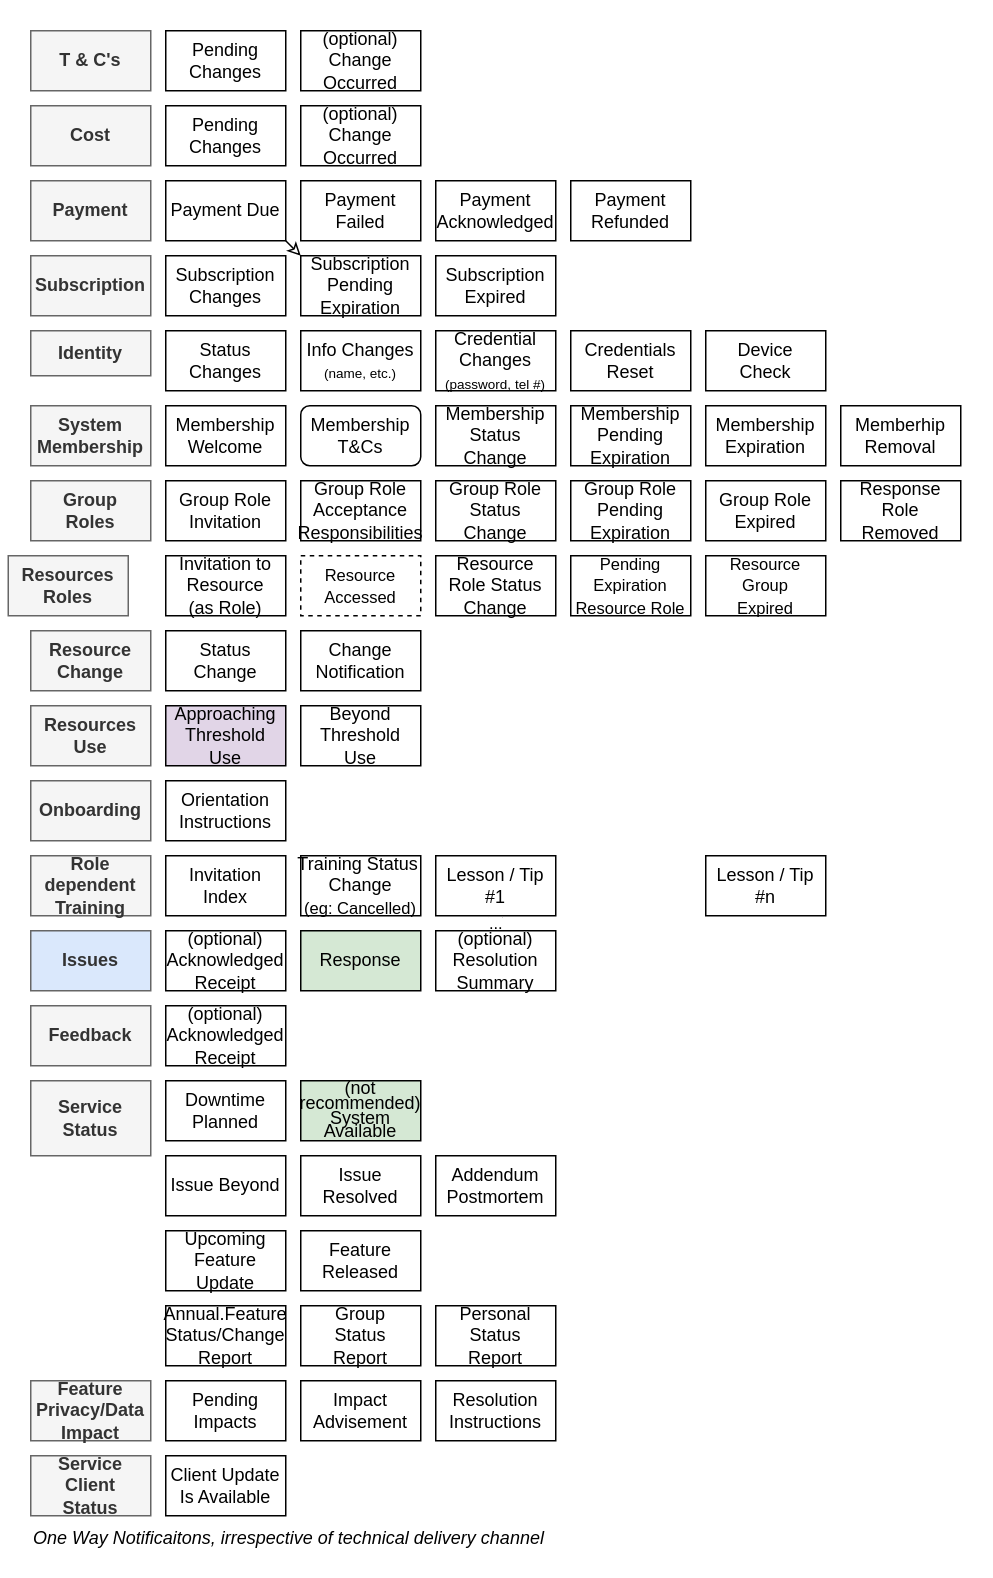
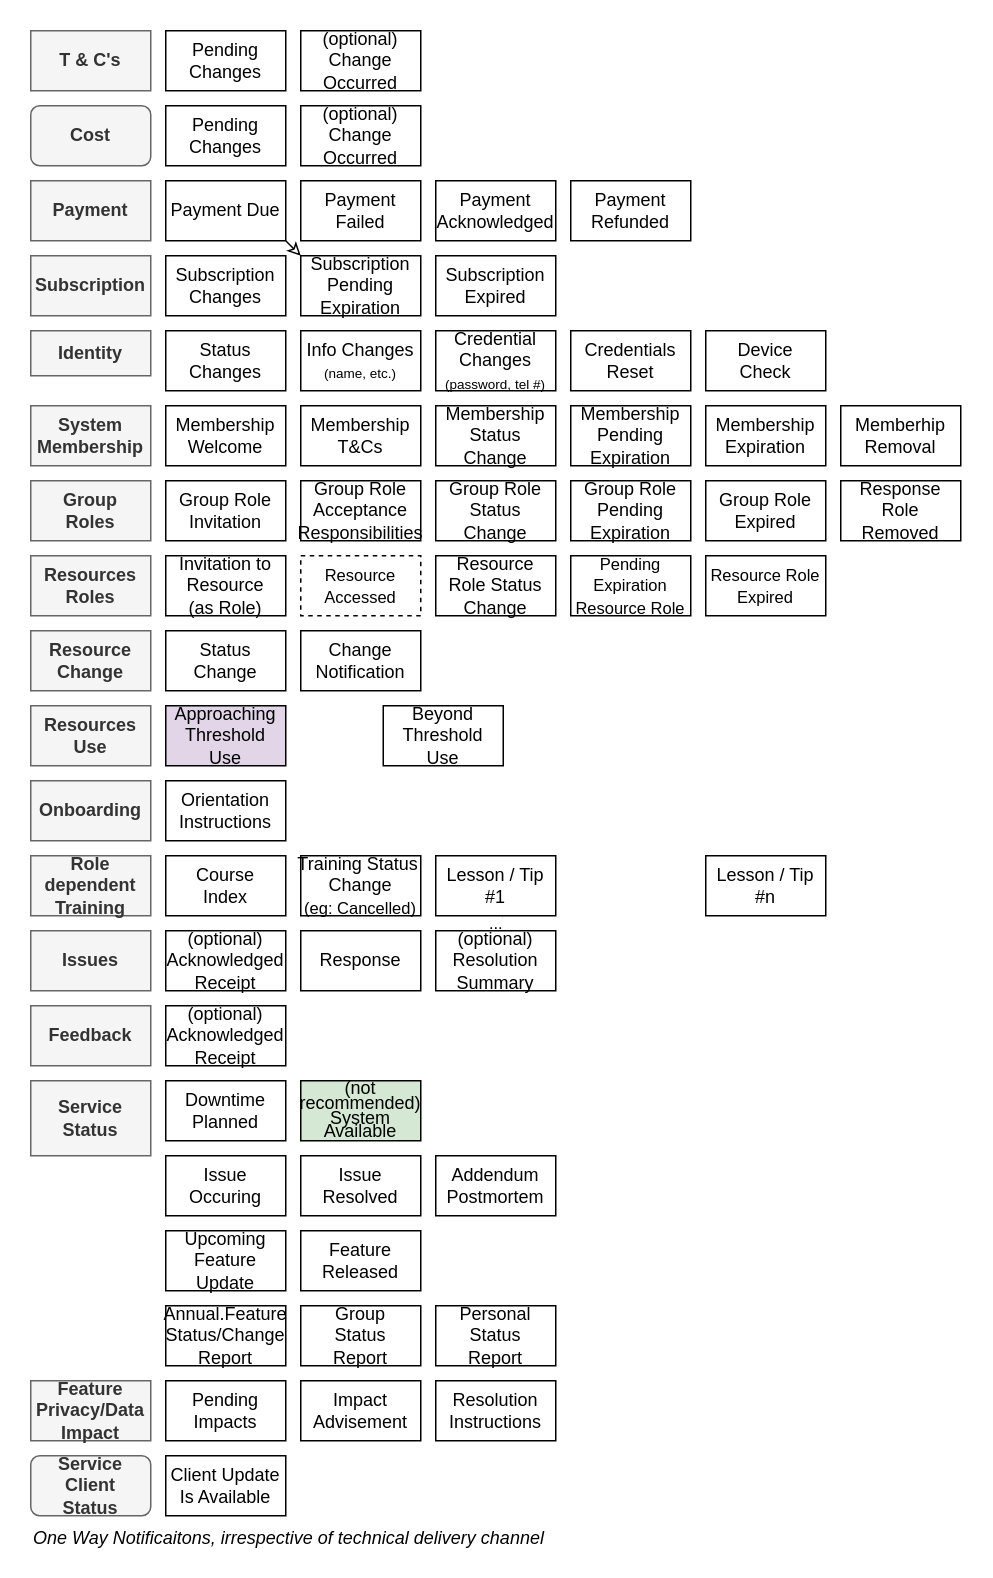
  <mxCell id="0" />
  <mxCell id="1" parent="0" />
  <mxCell id="2" value="Onboarding" style="rounded=0;whiteSpace=wrap;html=1;fillColor=#f5f5f5;fontColor=#333333;strokeColor=#666666;fontStyle=1" vertex="1" parent="1"><mxGeometry x="20" y="520" width="80" height="40" as="geometry" /></mxCell>
  <mxCell id="3" value="Membership&lt;br&gt;Welcome" style="rounded=0;whiteSpace=wrap;html=1;" vertex="1" parent="1"><mxGeometry x="110" y="270" width="80" height="40" as="geometry" /></mxCell>
- <mxCell id="4" value="Issues" style="rounded=0;whiteSpace=wrap;html=1;fillColor=#dae8fc;fontColor=#333333;strokeColor=#666666;fontStyle=1;" vertex="1" parent="1"><mxGeometry x="20" y="620" width="80" height="40" as="geometry" /></mxCell>
+ <mxCell id="4" value="Issues" style="rounded=0;whiteSpace=wrap;html=1;fillColor=#f5f5f5;fontColor=#333333;strokeColor=#666666;fontStyle=1" vertex="1" parent="1"><mxGeometry x="20" y="620" width="80" height="40" as="geometry" /></mxCell>
  <mxCell id="5" value="(optional)&lt;br&gt;Acknowledged&lt;br&gt;Receipt" style="rounded=0;whiteSpace=wrap;html=1;" vertex="1" parent="1"><mxGeometry x="110" y="620" width="80" height="40" as="geometry" /></mxCell>
  <mxCell id="6" value="Orientation&lt;br&gt;Instructions" style="rounded=0;whiteSpace=wrap;html=1;" vertex="1" parent="1"><mxGeometry x="110" y="520" width="80" height="40" as="geometry" /></mxCell>
  <mxCell id="7" value="Feedback" style="rounded=0;whiteSpace=wrap;html=1;fillColor=#f5f5f5;fontColor=#333333;strokeColor=#666666;fontStyle=1" vertex="1" parent="1"><mxGeometry x="20" y="670" width="80" height="40" as="geometry" /></mxCell>
  <mxCell id="8" value="(optional)&lt;br&gt;Acknowledged&lt;br&gt;Receipt" style="rounded=0;whiteSpace=wrap;html=1;" vertex="1" parent="1"><mxGeometry x="110" y="670" width="80" height="40" as="geometry" /></mxCell>
  <mxCell id="9" value="Role dependent&lt;br&gt;Training" style="rounded=0;whiteSpace=wrap;html=1;fillColor=#f5f5f5;fontColor=#333333;strokeColor=#666666;fontStyle=1" vertex="1" parent="1"><mxGeometry x="20" y="570" width="80" height="40" as="geometry" /></mxCell>
- <mxCell id="10" value="Invitation&lt;br&gt;Index" style="rounded=0;whiteSpace=wrap;html=1;" vertex="1" parent="1"><mxGeometry x="110" y="570" width="80" height="40" as="geometry" /></mxCell>
+ <mxCell id="10" value="Course&lt;br&gt;Index" style="rounded=0;whiteSpace=wrap;html=1;" vertex="1" parent="1"><mxGeometry x="110" y="570" width="80" height="40" as="geometry" /></mxCell>
  <mxCell id="11" value="..." style="edgeStyle=orthogonalEdgeStyle;rounded=0;orthogonalLoop=1;jettySize=auto;html=1;" edge="1" parent="1" source="12" target="70"><mxGeometry relative="1" as="geometry" /></mxCell>
  <mxCell id="12" value="Lesson / Tip #1" style="rounded=0;whiteSpace=wrap;html=1;" vertex="1" parent="1"><mxGeometry x="290" y="570" width="80" height="40" as="geometry" /></mxCell>
  <mxCell id="13" value="Lesson / Tip #n" style="rounded=0;whiteSpace=wrap;html=1;" vertex="1" parent="1"><mxGeometry x="470" y="570" width="80" height="40" as="geometry" /></mxCell>
  <mxCell id="14" value="Service Status" style="rounded=0;whiteSpace=wrap;html=1;fillColor=#f5f5f5;fontColor=#333333;strokeColor=#666666;fontStyle=1" vertex="1" parent="1"><mxGeometry x="20" y="720" width="80" height="50" as="geometry" /></mxCell>
  <mxCell id="15" value="Downtime Planned" style="rounded=0;whiteSpace=wrap;html=1;" vertex="1" parent="1"><mxGeometry x="110" y="720" width="80" height="40" as="geometry" /></mxCell>
- <mxCell id="16" value="Issue Beyond" style="rounded=0;whiteSpace=wrap;html=1;" vertex="1" parent="1"><mxGeometry x="110" y="770" width="80" height="40" as="geometry" /></mxCell>
+ <mxCell id="16" value="Issue Occuring" style="rounded=0;whiteSpace=wrap;html=1;" vertex="1" parent="1"><mxGeometry x="110" y="770" width="80" height="40" as="geometry" /></mxCell>
  <mxCell id="17" value="Issue Resolved" style="rounded=0;whiteSpace=wrap;html=1;" vertex="1" parent="1"><mxGeometry x="200" y="770" width="80" height="40" as="geometry" /></mxCell>
  <mxCell id="18" value="&lt;p style=&quot;line-height: 0.8;&quot;&gt;(not recommended)&lt;br&gt;System Available&lt;/p&gt;" style="rounded=0;whiteSpace=wrap;html=1;fillColor=#d5e8d4;" vertex="1" parent="1"><mxGeometry x="200" y="720" width="80" height="40" as="geometry" /></mxCell>
  <mxCell id="19" value="Addendum&lt;br&gt;Postmortem" style="rounded=0;whiteSpace=wrap;html=1;" vertex="1" parent="1"><mxGeometry x="290" y="770" width="80" height="40" as="geometry" /></mxCell>
  <mxCell id="20" value="Upcoming&lt;br&gt;Feature Update" style="rounded=0;whiteSpace=wrap;html=1;" vertex="1" parent="1"><mxGeometry x="110" y="820" width="80" height="40" as="geometry" /></mxCell>
  <mxCell id="21" value="Feature Released" style="rounded=0;whiteSpace=wrap;html=1;" vertex="1" parent="1"><mxGeometry x="200" y="820" width="80" height="40" as="geometry" /></mxCell>
  <mxCell id="22" value="Group Role Invitation" style="rounded=0;whiteSpace=wrap;html=1;" vertex="1" parent="1"><mxGeometry x="110" y="320" width="80" height="40" as="geometry" /></mxCell>
  <mxCell id="23" value="Group Role Acceptance Responsibilities" style="rounded=0;whiteSpace=wrap;html=1;" vertex="1" parent="1"><mxGeometry x="200" y="320" width="80" height="40" as="geometry" /></mxCell>
  <mxCell id="24" value="T &amp;amp; C's" style="rounded=0;whiteSpace=wrap;html=1;fillColor=#f5f5f5;fontColor=#333333;strokeColor=#666666;fontStyle=1" vertex="1" parent="1"><mxGeometry x="20" y="20" width="80" height="40" as="geometry" /></mxCell>
  <mxCell id="25" value="Pending Changes" style="rounded=0;whiteSpace=wrap;html=1;" vertex="1" parent="1"><mxGeometry x="110" y="20" width="80" height="40" as="geometry" /></mxCell>
  <mxCell id="26" value="(optional)&lt;br&gt;Change Occurred" style="rounded=0;whiteSpace=wrap;html=1;" vertex="1" parent="1"><mxGeometry x="200" y="20" width="80" height="40" as="geometry" /></mxCell>
- <mxCell id="27" value="Cost" style="rounded=0;whiteSpace=wrap;html=1;fillColor=#f5f5f5;fontColor=#333333;strokeColor=#666666;fontStyle=1" vertex="1" parent="1"><mxGeometry x="20" y="70" width="80" height="40" as="geometry" /></mxCell>
+ <mxCell id="27" value="Cost" style="whiteSpace=wrap;html=1;fillColor=#f5f5f5;fontColor=#333333;strokeColor=#666666;fontStyle=1;rounded=1;" vertex="1" parent="1"><mxGeometry x="20" y="70" width="80" height="40" as="geometry" /></mxCell>
  <mxCell id="28" value="Pending Changes" style="rounded=0;whiteSpace=wrap;html=1;" vertex="1" parent="1"><mxGeometry x="110" y="70" width="80" height="40" as="geometry" /></mxCell>
  <mxCell id="29" value="(optional)&lt;br&gt;Change Occurred" style="rounded=0;whiteSpace=wrap;html=1;" vertex="1" parent="1"><mxGeometry x="200" y="70" width="80" height="40" as="geometry" /></mxCell>
  <mxCell id="30" value="Feature Privacy/Data&lt;br&gt;Impact" style="rounded=0;whiteSpace=wrap;html=1;fillColor=#f5f5f5;fontColor=#333333;strokeColor=#666666;fontStyle=1" vertex="1" parent="1"><mxGeometry x="20" y="920" width="80" height="40" as="geometry" /></mxCell>
  <mxCell id="31" value="Pending Impacts" style="rounded=0;whiteSpace=wrap;html=1;" vertex="1" parent="1"><mxGeometry x="110" y="920" width="80" height="40" as="geometry" /></mxCell>
  <mxCell id="32" value="Annual.Feature Status/Change&lt;br&gt;Report" style="rounded=0;whiteSpace=wrap;html=1;" vertex="1" parent="1"><mxGeometry x="110" y="870" width="80" height="40" as="geometry" /></mxCell>
  <mxCell id="33" value="Resolution&lt;br&gt;Instructions" style="rounded=0;whiteSpace=wrap;html=1;" vertex="1" parent="1"><mxGeometry x="290" y="920" width="80" height="40" as="geometry" /></mxCell>
  <mxCell id="34" value="Group Role&lt;br&gt;Pending Expiration" style="rounded=0;whiteSpace=wrap;html=1;" vertex="1" parent="1"><mxGeometry x="380" y="320" width="80" height="40" as="geometry" /></mxCell>
  <mxCell id="35" value="Response Role&lt;br&gt;Removed" style="rounded=0;whiteSpace=wrap;html=1;" vertex="1" parent="1"><mxGeometry x="560" y="320" width="80" height="40" as="geometry" /></mxCell>
  <mxCell id="36" value="Membership&lt;br&gt;Pending Expiration" style="rounded=0;whiteSpace=wrap;html=1;" vertex="1" parent="1"><mxGeometry x="380" y="270" width="80" height="40" as="geometry" /></mxCell>
  <mxCell id="37" value="Membership&lt;br&gt;Expiration" style="rounded=0;whiteSpace=wrap;html=1;" vertex="1" parent="1"><mxGeometry x="470" y="270" width="80" height="40" as="geometry" /></mxCell>
  <mxCell id="38" value="Subscription" style="rounded=0;whiteSpace=wrap;html=1;fillColor=#f5f5f5;fontColor=#333333;strokeColor=#666666;fontStyle=1" vertex="1" parent="1"><mxGeometry x="20" y="170" width="80" height="40" as="geometry" /></mxCell>
  <mxCell id="39" value="Subscription&lt;br&gt;Pending&lt;br&gt;Expiration" style="rounded=0;whiteSpace=wrap;html=1;" vertex="1" parent="1"><mxGeometry x="200" y="170" width="80" height="40" as="geometry" /></mxCell>
  <mxCell id="40" value="Subscription&lt;br&gt;Expired" style="rounded=0;whiteSpace=wrap;html=1;" vertex="1" parent="1"><mxGeometry x="290" y="170" width="80" height="40" as="geometry" /></mxCell>
  <mxCell id="41" value="Subscription&lt;br&gt;Changes" style="rounded=0;whiteSpace=wrap;html=1;" vertex="1" parent="1"><mxGeometry x="110" y="170" width="80" height="40" as="geometry" /></mxCell>
  <mxCell id="42" value="Group&lt;br&gt;Roles" style="rounded=0;whiteSpace=wrap;html=1;fillColor=#f5f5f5;fontColor=#333333;strokeColor=#666666;fontStyle=1" vertex="1" parent="1"><mxGeometry x="20" y="320" width="80" height="40" as="geometry" /></mxCell>
- <mxCell id="43" value="Resources&lt;br&gt;Roles" style="rounded=0;whiteSpace=wrap;html=1;fillColor=#f5f5f5;fontColor=#333333;strokeColor=#666666;fontStyle=1" vertex="1" parent="1"><mxGeometry x="5" y="370" width="80" height="40" as="geometry" /></mxCell>
+ <mxCell id="43" value="Resources&lt;br&gt;Roles" style="rounded=0;whiteSpace=wrap;html=1;fillColor=#f5f5f5;fontColor=#333333;strokeColor=#666666;fontStyle=1" vertex="1" parent="1"><mxGeometry x="20" y="370" width="80" height="40" as="geometry" /></mxCell>
  <mxCell id="44" value="Invitation to Resource &lt;br&gt;(as Role)" style="rounded=0;whiteSpace=wrap;html=1;" vertex="1" parent="1"><mxGeometry x="110" y="370" width="80" height="40" as="geometry" /></mxCell>
  <mxCell id="45" value="&lt;font style=&quot;font-size: 11px&quot;&gt;Pending Expiration Resource Role&lt;/font&gt;" style="rounded=0;whiteSpace=wrap;html=1;" vertex="1" parent="1"><mxGeometry x="380" y="370" width="80" height="40" as="geometry" /></mxCell>
- <mxCell id="46" value="&lt;font style=&quot;font-size: 11px&quot;&gt;Resource Group&lt;br&gt;Expired&lt;br&gt;&lt;/font&gt;" style="rounded=0;whiteSpace=wrap;html=1;" vertex="1" parent="1"><mxGeometry x="470" y="370" width="80" height="40" as="geometry" /></mxCell>
+ <mxCell id="46" value="&lt;font style=&quot;font-size: 11px&quot;&gt;Resource Role&lt;br&gt;Expired&lt;br&gt;&lt;/font&gt;" style="rounded=0;whiteSpace=wrap;html=1;" vertex="1" parent="1"><mxGeometry x="470" y="370" width="80" height="40" as="geometry" /></mxCell>
  <mxCell id="47" value="Group Role&lt;br&gt;Expired" style="rounded=0;whiteSpace=wrap;html=1;" vertex="1" parent="1"><mxGeometry x="470" y="320" width="80" height="40" as="geometry" /></mxCell>
  <mxCell id="48" value="Group Role Status Change" style="rounded=0;whiteSpace=wrap;html=1;" vertex="1" parent="1"><mxGeometry x="290" y="320" width="80" height="40" as="geometry" /></mxCell>
  <mxCell id="49" value="Membership Status Change" style="rounded=0;whiteSpace=wrap;html=1;" vertex="1" parent="1"><mxGeometry x="290" y="270" width="80" height="40" as="geometry" /></mxCell>
  <mxCell id="50" value="System&lt;br&gt;Membership" style="rounded=0;whiteSpace=wrap;html=1;fillColor=#f5f5f5;fontColor=#333333;strokeColor=#666666;fontStyle=1" vertex="1" parent="1"><mxGeometry x="20" y="270" width="80" height="40" as="geometry" /></mxCell>
  <mxCell id="51" value="Memberhip&lt;br&gt;Removal" style="rounded=0;whiteSpace=wrap;html=1;" vertex="1" parent="1"><mxGeometry x="560" y="270" width="80" height="40" as="geometry" /></mxCell>
- <mxCell id="52" value="Membership&lt;br&gt;T&amp;amp;Cs" style="whiteSpace=wrap;html=1;rounded=1;" vertex="1" parent="1"><mxGeometry x="200" y="270" width="80" height="40" as="geometry" /></mxCell>
+ <mxCell id="52" value="Membership&lt;br&gt;T&amp;amp;Cs" style="rounded=0;whiteSpace=wrap;html=1;" vertex="1" parent="1"><mxGeometry x="200" y="270" width="80" height="40" as="geometry" /></mxCell>
  <mxCell id="53" value="Training&amp;nbsp;Status&amp;nbsp; Change &lt;br&gt;&lt;font style=&quot;font-size: 11px&quot;&gt;(eg: Cancelled)&lt;/font&gt;" style="rounded=0;whiteSpace=wrap;html=1;" vertex="1" parent="1"><mxGeometry x="200" y="570" width="80" height="40" as="geometry" /></mxCell>
  <mxCell id="54" value="Group&lt;br&gt;Status&lt;br&gt;Report" style="rounded=0;whiteSpace=wrap;html=1;" vertex="1" parent="1"><mxGeometry x="200" y="870" width="80" height="40" as="geometry" /></mxCell>
  <mxCell id="55" value="Personal&lt;br&gt;Status &lt;br&gt;Report" style="rounded=0;whiteSpace=wrap;html=1;" vertex="1" parent="1"><mxGeometry x="290" y="870" width="80" height="40" as="geometry" /></mxCell>
  <mxCell id="56" value="Payment" style="rounded=0;whiteSpace=wrap;html=1;fillColor=#f5f5f5;fontColor=#333333;strokeColor=#666666;fontStyle=1" vertex="1" parent="1"><mxGeometry x="20" y="120" width="80" height="40" as="geometry" /></mxCell>
  <mxCell id="57" style="rounded=0;orthogonalLoop=1;jettySize=auto;html=1;entryX=0;entryY=0;entryDx=0;entryDy=0;exitX=1;exitY=1;exitDx=0;exitDy=0;endArrow=classic;endFill=0;" edge="1" parent="1" source="58" target="39"><mxGeometry relative="1" as="geometry" /></mxCell>
  <mxCell id="58" value="Payment Due" style="rounded=0;whiteSpace=wrap;html=1;" vertex="1" parent="1"><mxGeometry x="110" y="120" width="80" height="40" as="geometry" /></mxCell>
  <mxCell id="59" value="Payment Failed" style="rounded=0;whiteSpace=wrap;html=1;" vertex="1" parent="1"><mxGeometry x="200" y="120" width="80" height="40" as="geometry" /></mxCell>
  <mxCell id="60" value="Payment Acknowledged" style="rounded=0;whiteSpace=wrap;html=1;" vertex="1" parent="1"><mxGeometry x="290" y="120" width="80" height="40" as="geometry" /></mxCell>
  <mxCell id="61" value="Payment Refunded" style="rounded=0;whiteSpace=wrap;html=1;" vertex="1" parent="1"><mxGeometry x="380" y="120" width="80" height="40" as="geometry" /></mxCell>
  <mxCell id="62" value="Impact Advisement" style="rounded=0;whiteSpace=wrap;html=1;" vertex="1" parent="1"><mxGeometry x="200" y="920" width="80" height="40" as="geometry" /></mxCell>
  <mxCell id="63" value="Identity" style="rounded=0;whiteSpace=wrap;html=1;fillColor=#f5f5f5;fontColor=#333333;strokeColor=#666666;fontStyle=1" vertex="1" parent="1"><mxGeometry x="20" y="220" width="80" height="30" as="geometry" /></mxCell>
  <mxCell id="64" value="Device &lt;br&gt;Check" style="rounded=0;whiteSpace=wrap;html=1;" vertex="1" parent="1"><mxGeometry x="470" y="220" width="80" height="40" as="geometry" /></mxCell>
  <mxCell id="65" value="Info Changes&lt;br&gt;&lt;font style=&quot;font-size: 9px&quot;&gt;(name, etc.)&lt;/font&gt;" style="rounded=0;whiteSpace=wrap;html=1;" vertex="1" parent="1"><mxGeometry x="200" y="220" width="80" height="40" as="geometry" /></mxCell>
  <mxCell id="66" value="Status Changes" style="rounded=0;whiteSpace=wrap;html=1;" vertex="1" parent="1"><mxGeometry x="110" y="220" width="80" height="40" as="geometry" /></mxCell>
  <mxCell id="67" value="Credential Changes&lt;br&gt;&lt;font style=&quot;font-size: 9px&quot;&gt;(password, tel #)&lt;/font&gt;" style="rounded=0;whiteSpace=wrap;html=1;" vertex="1" parent="1"><mxGeometry x="290" y="220" width="80" height="40" as="geometry" /></mxCell>
  <mxCell id="68" value="Credentials Reset" style="rounded=0;whiteSpace=wrap;html=1;" vertex="1" parent="1"><mxGeometry x="380" y="220" width="80" height="40" as="geometry" /></mxCell>
- <mxCell id="69" value="Response" style="rounded=0;whiteSpace=wrap;html=1;fillColor=#d5e8d4;" vertex="1" parent="1"><mxGeometry x="200" y="620" width="80" height="40" as="geometry" /></mxCell>
+ <mxCell id="69" value="Response" style="rounded=0;whiteSpace=wrap;html=1;" vertex="1" parent="1"><mxGeometry x="200" y="620" width="80" height="40" as="geometry" /></mxCell>
  <mxCell id="70" value="(optional)&lt;br&gt;Resolution Summary" style="rounded=0;whiteSpace=wrap;html=1;" vertex="1" parent="1"><mxGeometry x="290" y="620" width="80" height="40" as="geometry" /></mxCell>
- <mxCell id="71" value="Service Client&lt;br&gt;Status" style="rounded=0;whiteSpace=wrap;html=1;fillColor=#f5f5f5;fontColor=#333333;strokeColor=#666666;fontStyle=1" vertex="1" parent="1"><mxGeometry x="20" y="970" width="80" height="40" as="geometry" /></mxCell>
+ <mxCell id="71" value="Service Client&lt;br&gt;Status" style="whiteSpace=wrap;html=1;fillColor=#f5f5f5;fontColor=#333333;strokeColor=#666666;fontStyle=1;rounded=1;" vertex="1" parent="1"><mxGeometry x="20" y="970" width="80" height="40" as="geometry" /></mxCell>
  <mxCell id="72" value="Client Update Is Available" style="rounded=0;whiteSpace=wrap;html=1;" vertex="1" parent="1"><mxGeometry x="110" y="970" width="80" height="40" as="geometry" /></mxCell>
  <mxCell id="73" value="One Way Notificaitons, irrespective of technical delivery channel" style="text;html=1;strokeColor=none;fillColor=none;align=left;verticalAlign=middle;whiteSpace=wrap;rounded=0;fontStyle=2" vertex="1" parent="1"><mxGeometry x="20" y="1020" width="600" height="10" as="geometry" /></mxCell>
  <mxCell id="74" value="Change Notification" style="rounded=0;whiteSpace=wrap;html=1;" vertex="1" parent="1"><mxGeometry x="200" y="420" width="80" height="40" as="geometry" /></mxCell>
  <mxCell id="75" value="Resource&lt;br&gt;Change" style="rounded=0;whiteSpace=wrap;html=1;fillColor=#f5f5f5;fontColor=#333333;strokeColor=#666666;fontStyle=1" vertex="1" parent="1"><mxGeometry x="20" y="420" width="80" height="40" as="geometry" /></mxCell>
  <mxCell id="76" value="Status Change" style="rounded=0;whiteSpace=wrap;html=1;" vertex="1" parent="1"><mxGeometry x="110" y="420" width="80" height="40" as="geometry" /></mxCell>
  <mxCell id="77" value="&lt;font style=&quot;font-size: 11px&quot;&gt;Resource Accessed&lt;/font&gt;" style="rounded=0;whiteSpace=wrap;html=1;dashed=1;" vertex="1" parent="1"><mxGeometry x="200" y="370" width="80" height="40" as="geometry" /></mxCell>
  <mxCell id="78" value="Resource Role Status Change" style="rounded=0;whiteSpace=wrap;html=1;" vertex="1" parent="1"><mxGeometry x="290" y="370" width="80" height="40" as="geometry" /></mxCell>
  <mxCell id="79" value="Resources&lt;br&gt;Use" style="rounded=0;whiteSpace=wrap;html=1;fillColor=#f5f5f5;fontColor=#333333;strokeColor=#666666;fontStyle=1" vertex="1" parent="1"><mxGeometry x="20" y="470" width="80" height="40" as="geometry" /></mxCell>
  <mxCell id="80" value="Approaching&lt;br&gt;Threshold Use" style="rounded=0;whiteSpace=wrap;html=1;fillColor=#e1d5e7;" vertex="1" parent="1"><mxGeometry x="110" y="470" width="80" height="40" as="geometry" /></mxCell>
- <mxCell id="81" value="Beyond&lt;br&gt;Threshold Use" style="rounded=0;whiteSpace=wrap;html=1;" vertex="1" parent="1"><mxGeometry x="200" y="470" width="80" height="40" as="geometry" /></mxCell>
+ <mxCell id="81" value="Beyond&lt;br&gt;Threshold Use" style="rounded=0;whiteSpace=wrap;html=1;" vertex="1" parent="1"><mxGeometry x="255" y="470" width="80" height="40" as="geometry" /></mxCell>
